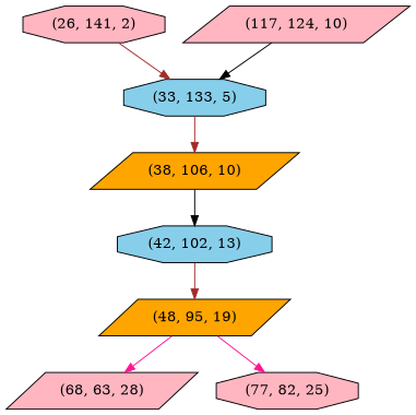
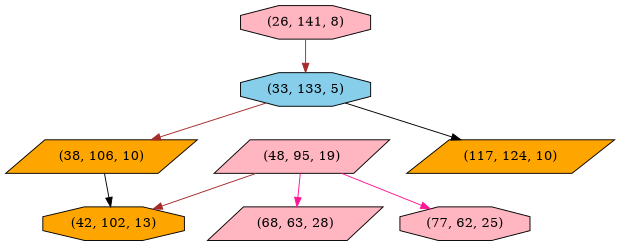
  digraph {
    node [fillcolor=lightpink shape=octagon style=filled]
    edge [color=brown]
    "(33, 133, 5)" [fillcolor=skyblue]
-   "(26, 141, 2)"
+   "(26, 141, 2)" [label="(26, 141, 8)"]
    "(38, 106, 10)" [fillcolor=orange shape=parallelogram]
-   "(117, 124, 10)" [shape=parallelogram]
-   "(42, 102, 13)" [fillcolor=skyblue]
-   "(48, 95, 19)" [fillcolor=orange shape=parallelogram]
+   "(117, 124, 10)" [fillcolor=orange shape=parallelogram]
+   "(42, 102, 13)" [fillcolor=orange]
+   "(48, 95, 19)" [shape=parallelogram]
    n7 [label="(68, 63, 28)" shape=parallelogram]
-   "(77, 82, 25)"
+   "(77, 82, 25)" [label="(77, 62, 25)"]
    "(33, 133, 5)" -> "(38, 106, 10)"
-   "(117, 124, 10)" -> "(33, 133, 5)" [color=black]
+   "(33, 133, 5)" -> "(117, 124, 10)" [color=black]
    "(26, 141, 2)" -> "(33, 133, 5)"
    "(38, 106, 10)" -> "(42, 102, 13)" [color=black]
-   "(42, 102, 13)" -> "(48, 95, 19)"
+   "(48, 95, 19)" -> "(42, 102, 13)"
    "(48, 95, 19)" -> n7 [color=deeppink]
    "(48, 95, 19)" -> "(77, 82, 25)" [color=deeppink]
  }
